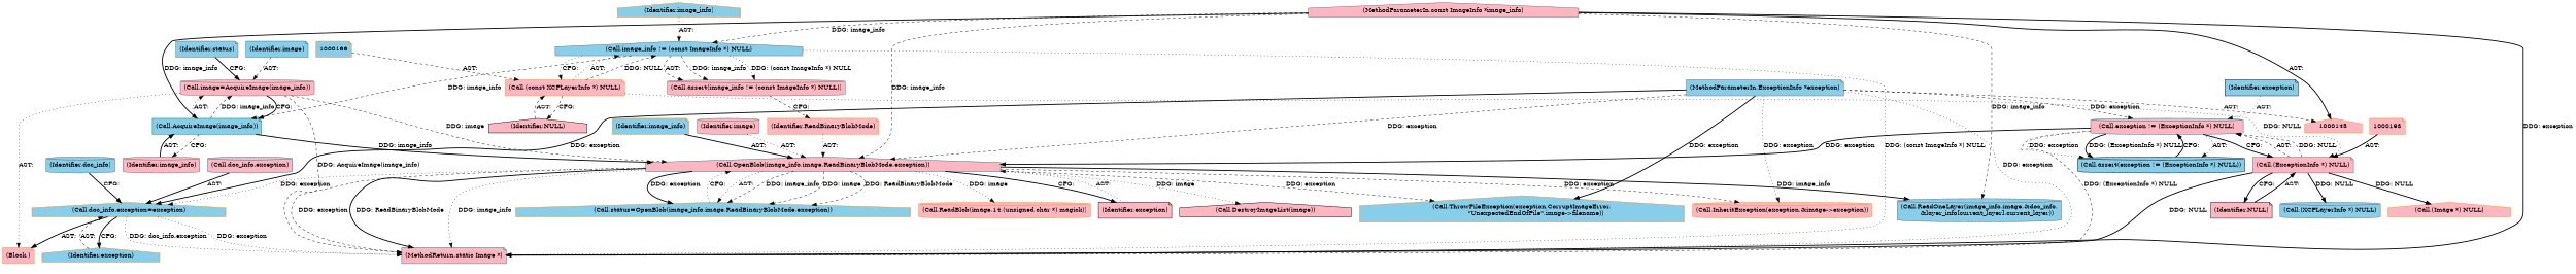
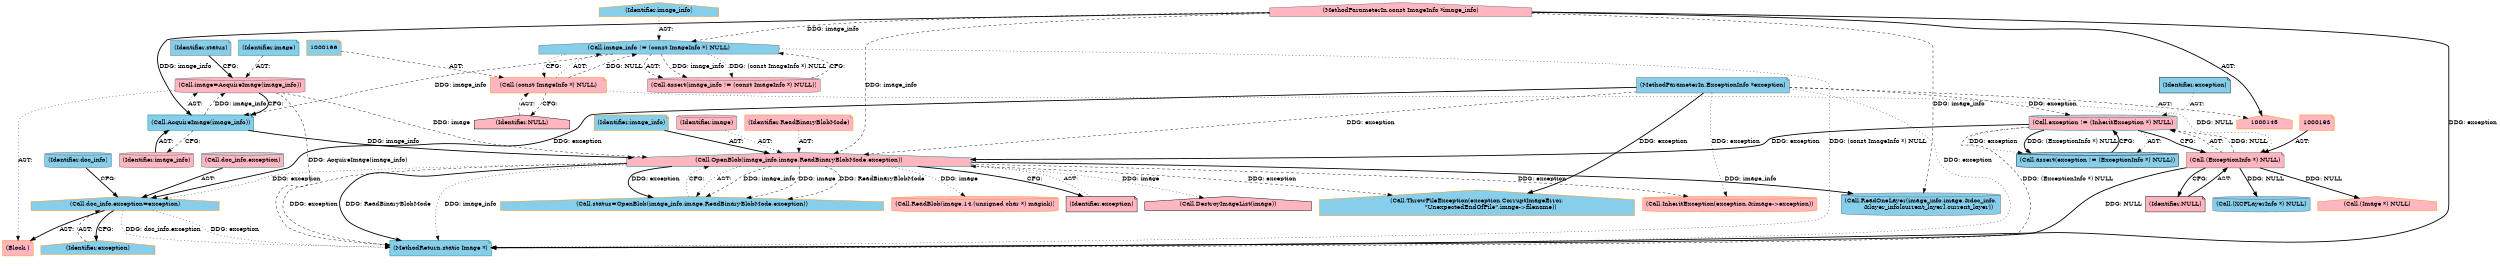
  digraph {
    node [color=darkorange fillcolor=lightpink shape=note style=filled]
    edge [style=dashed]
    n1 [fillcolor=skyblue label="(Call,doc_info.exception=exception)" shape=house]
    n2 [label="(Block,)"]
    n3 [fillcolor=skyblue label="(Identifier,exception)" shape=house]
-   n4 [color=teal label="(MethodReturn,static Image *)"]
+   n4 [color=teal fillcolor=skyblue label="(MethodReturn,static Image *)"]
    n5 [color=teal label="(Call,OpenBlob(image_info,image,ReadBinaryBlobMode,exception))" shape=house]
    n6 [fillcolor=skyblue label="(Call,status=OpenBlob(image_info,image,ReadBinaryBlobMode,exception))" shape=house]
    n7 [label="(Call,ReadBlob(image,14,(unsigned char *) magick))" shape=cylinder]
    n8 [label="(Call,InheritException(exception,&image->exception))" shape=cylinder]
    n9 [color=black label="(Identifier,exception)"]
    n10 [color=gray40 fillcolor=skyblue label="(Call,ReadOneLayer(image_info,image,&doc_info,\n        &layer_info[current_layer],current_layer))" shape=cylinder]
    n11 [color=black label="(Call,DestroyImageList(image))" shape=house]
    n12 [fillcolor=skyblue label="(Call,ThrowFileException(exception,CorruptImageError,\n              \"UnexpectedEndOfFile\",image->filename))" shape=house]
    n13 [color=teal fillcolor=skyblue label="(Call,AcquireImage(image_info))"]
    n14 [color=gray40 label="(Call,image=AcquireImage(image_info))" shape=cylinder]
    n15 [color=gray40 label="(Identifier,image_info)" shape=cylinder]
    n16 [color=gray40 fillcolor=skyblue label="(Call,image_info != (const ImageInfo *) NULL)" shape=house]
-   n17 [label="(Call,(const XCFLayerInfo *) NULL)"]
+   n17 [label="(Call,(const ImageInfo *) NULL)"]
    n18 [color=gray40 label="(Call,assert(image_info != (const ImageInfo *) NULL))" shape=cylinder]
    n19 [color=gray40 label="(Call,(ExceptionInfo *) NULL)"]
    n20 [color=black label="(Identifier,NULL)" shape=house]
    n21 [color=gray40 label="(MethodParameterIn,const ImageInfo *image_info)" shape=house]
    1000145 [shape=house]
-   n23 [color=teal label="(Call,exception != (ExceptionInfo *) NULL)" shape=cylinder]
+   n23 [color=teal label="(Call,exception != (InheritException *) NULL)" shape=cylinder]
    n24 [color=gray40 fillcolor=skyblue label="(Call,(XCFLayerInfo *) NULL)" shape=cylinder]
    n25 [label="(Call,(Image *) NULL)" shape=house]
    n26 [color=black label="(Identifier,NULL)"]
    n27 [color=black fillcolor=skyblue label="(Call,assert(exception != (ExceptionInfo *) NULL))" shape=cylinder]
    n28 [color=gray40 fillcolor=skyblue label="(MethodParameterIn,ExceptionInfo *exception)"]
    n29 [fillcolor=skyblue label="(Identifier,image_info)"]
    n30 [color=gray40 fillcolor=skyblue label="(Identifier,status)"]
    n31 [color=teal fillcolor=skyblue label="(Identifier,image)"]
    n32 [color=gray40 label="(Identifier,image)" shape=cylinder]
    n33 [color=gray40 fillcolor=skyblue label="(Identifier,doc_info)" shape=cylinder]
    n34 [fillcolor=skyblue label="(Identifier,image_info)" shape=house]
    n35 [color=teal label="(Call,doc_info.exception)" shape=cylinder]
    n36 [color=black fillcolor=skyblue label="(Identifier,exception)"]
    n37 [label="(Identifier,ReadBinaryBlobMode)"]
    1000166 [fillcolor=skyblue]
    1000193
    n1 -> n2 [label="AST: " style=bold]
    n1 -> n3 [label="CFG: " style=bold]
    n1 -> n4 [label="DDG: doc_info.exception" style=dotted]
    n1 -> n4 [label="DDG: exception" style=dotted]
    n3 -> n1 [label="AST: "]
    n5 -> n1 [label="DDG: exception" style=dotted]
    n5 -> n4 [label="DDG: ReadBinaryBlobMode" style=bold]
    n5 -> n4 [label="DDG: image_info" style=dotted]
    n5 -> n4 [label="DDG: exception"]
    n5 -> n6 [label="AST: " style=dotted]
    n5 -> n6 [label="DDG: image_info"]
    n5 -> n6 [label="DDG: image"]
    n5 -> n6 [label="DDG: ReadBinaryBlobMode"]
    n5 -> n6 [label="DDG: exception" style=bold]
    n5 -> n7 [label="DDG: image" style=dotted]
    n5 -> n8 [label="DDG: exception"]
    n5 -> n9 [label="CFG: " style=bold]
    n5 -> n10 [label="DDG: image_info" style=bold]
    n5 -> n11 [label="DDG: image" style=dotted]
    n5 -> n12 [label="DDG: exception"]
    n6 -> n5 [label="CFG: " style=dotted]
    n9 -> n5 [label="AST: " style=dotted]
    n13 -> n5 [label="DDG: image_info" style=bold]
    n13 -> n14 [label="AST: " style=dotted]
    n13 -> n14 [label="DDG: image_info"]
    n13 -> n15 [label="CFG: "]
    n14 -> n2 [label="AST: " style=dotted]
    n14 -> n4 [label="DDG: AcquireImage(image_info)"]
    n14 -> n5 [label="DDG: image"]
    n14 -> n13 [label="CFG: " style=bold]
    n15 -> n13 [label="AST: " style=bold]
    n16 -> n4 [label="DDG: (const ImageInfo *) NULL" style=dotted]
    n16 -> n13 [label="DDG: image_info"]
    n16 -> n17 [label="CFG: " style=dotted]
    n16 -> n18 [label="AST: "]
    n16 -> n18 [label="DDG: image_info"]
    n16 -> n18 [label="DDG: (const ImageInfo *) NULL" style=dotted]
    n17 -> n16 [label="AST: " style=dotted]
    n17 -> n16 [label="DDG: NULL"]
    n17 -> n19 [label="DDG: NULL" style=dotted]
    n17 -> n20 [label="CFG: "]
-   n18 -> n37 [label="CFG: "]
+   n18 -> n16 [label="CFG: "]
    n19 -> n4 [label="DDG: NULL" style=bold]
    n19 -> n23 [label="AST: "]
    n19 -> n23 [label="DDG: NULL"]
    n19 -> n24 [label="DDG: NULL" style=bold]
    n19 -> n25 [label="DDG: NULL" style=bold]
    n19 -> n26 [label="CFG: " style=bold]
    n20 -> n17 [label="AST: "]
    n21 -> n4 [label="DDG: exception" style=bold]
    n21 -> n5 [label="DDG: image_info"]
    n21 -> n10 [label="DDG: image_info"]
    n21 -> n13 [label="DDG: image_info" style=bold]
    n21 -> n16 [label="DDG: image_info"]
    n21 -> 1000145 [label="AST: " style=bold]
    n23 -> n4 [label="DDG: (ExceptionInfo *) NULL"]
    n23 -> n5 [label="DDG: exception" style=bold]
    n23 -> n19 [label="CFG: " style=bold]
    n23 -> n27 [label="AST: " style=dotted]
    n23 -> n27 [label="DDG: exception" style=dotted]
    n23 -> n27 [label="DDG: (ExceptionInfo *) NULL" style=bold]
    n26 -> n19 [label="AST: " style=bold]
    n27 -> n23 [label="CFG: " style=bold]
    n28 -> n1 [label="DDG: exception" style=bold]
    n28 -> n4 [label="DDG: exception" style=dotted]
    n28 -> n5 [label="DDG: exception"]
    n28 -> n8 [label="DDG: exception" style=dotted]
    n28 -> n12 [label="DDG: exception" style=bold]
    n28 -> 1000145 [label="AST: "]
    n28 -> n23 [label="DDG: exception"]
    n29 -> n5 [label="AST: " style=bold]
    n30 -> n14 [label="CFG: " style=bold]
    n31 -> n14 [label="AST: "]
    n32 -> n5 [label="AST: " style=dotted]
    n33 -> n1 [label="CFG: " style=bold]
    n34 -> n16 [label="AST: " style=dotted]
    n35 -> n1 [label="AST: " style=bold]
    n36 -> n23 [label="AST: " style=dotted]
    n37 -> n5 [label="AST: " style=dotted]
    1000166 -> n17 [label="AST: "]
    1000193 -> n19 [label="AST: " style=bold]
  }
